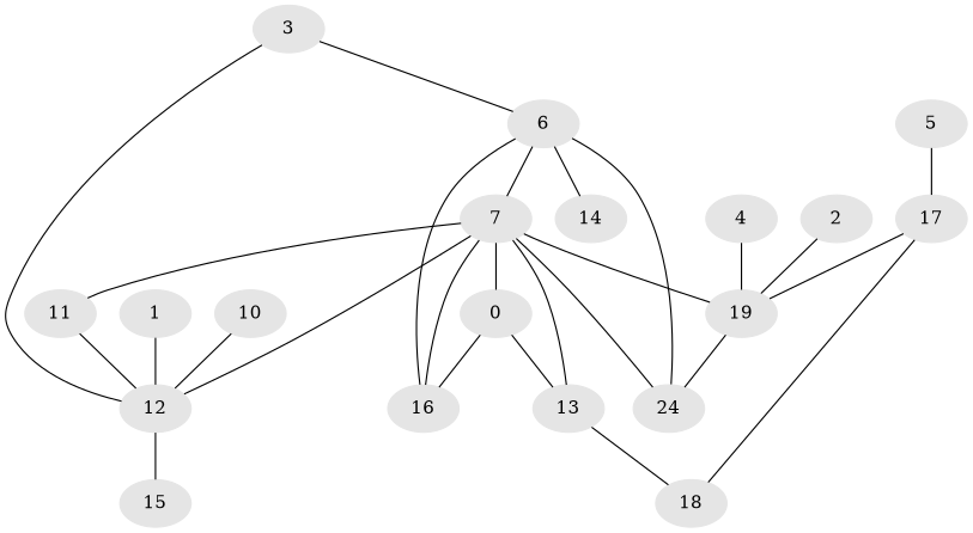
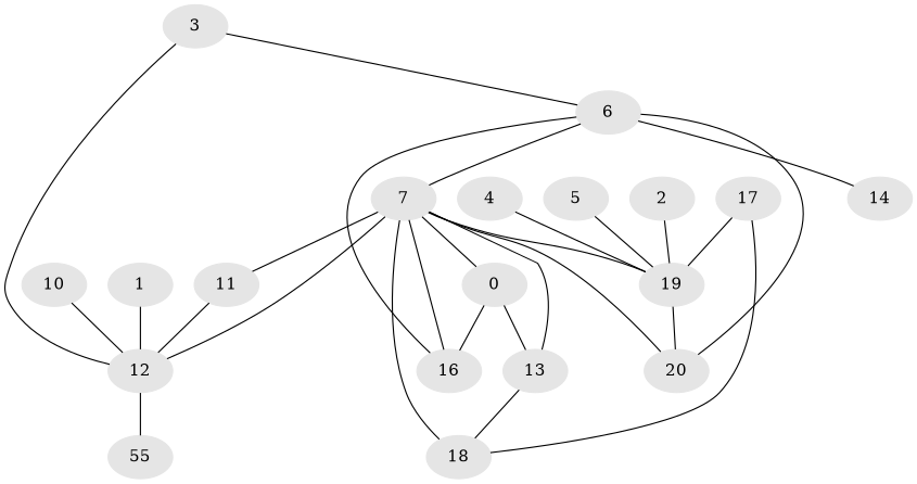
  graph {
    node [color=gray90 style=filled]
    edge [weight=1.0]
    1
    12
-   15
+   15 [label=55]
    2
    19
-   20 [label=24]
+   20
    3
    6
    7
    14
    16
    4
    5
    n14 [label=0]
    11
    13
    18
    17
    10
    1 -- 12
    12 -- 15
    2 -- 19
    19 -- 20
    3 -- 12
    3 -- 6
    6 -- 20 [weight=2.0]
    6 -- 7
    6 -- 14
    6 -- 16
    7 -- 12
    7 -- 19
    7 -- 20
    7 -- 16
    7 -- n14
    7 -- 11
    7 -- 13
+   7 -- 18 [weight=2.0]
    4 -- 19
-   5 -- 17
+   5 -- 19
    n14 -- 16
    n14 -- 13
    11 -- 12
    13 -- 18
    17 -- 19
    17 -- 18
    10 -- 12
  }
